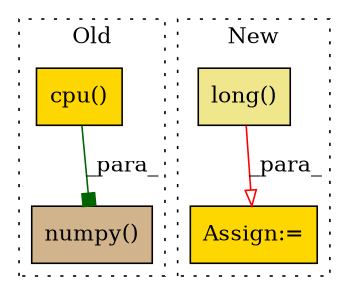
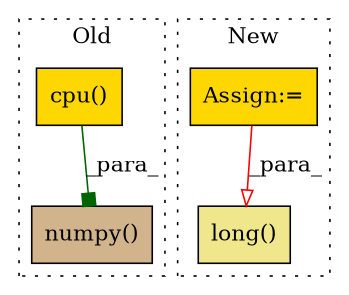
  digraph {
    fontname="DejaVu Serif"
    node [a=75 fillcolor=gold fontname="DejaVu Serif" s=1921 shape=box style=filled]
    edge [fontname="DejaVu Serif"]
    n1 [fillcolor=tan l=52 label="numpy()"]
    n2 [l=44 label="cpu()"]
    n3 [fillcolor=khaki l=12 label="long()" s=2049]
    n4 [a=68 l=3 label="Assign:=" s=2151]
    subgraph cluster_1 {
      label=Old
      style=dotted
      n1
      n2
    }
    subgraph cluster_2 {
      label=New
      style=dotted
      n3
      n4
    }
    n2 -> n1 [arrowhead=box color=darkgreen label=_para_]
-   n3 -> n4 [arrowhead=onormal color=red label=_para_]
+   n4 -> n3 [arrowhead=onormal color=red label=_para_]
  }
